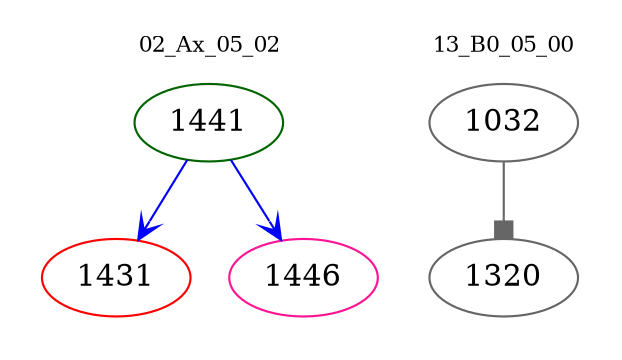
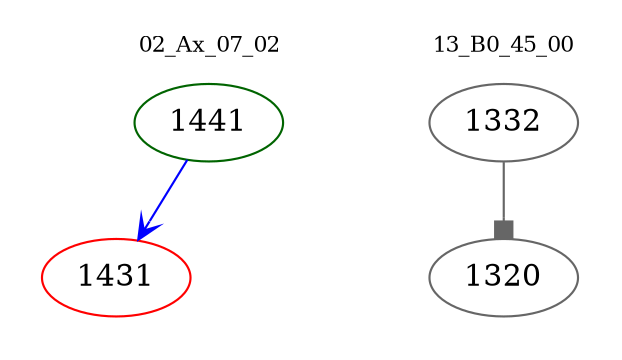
  digraph {
    node [color=gray40]
    edge [arrowhead=vee color=blue]
    n1 [color=darkgreen label=1441]
    n2 [color=red label=1431]
-   n3 [color=deeppink label=1446]
-   n4 [label=1032]
+   n4 [label=1332]
    n5 [label=1320]
    subgraph cluster_1 {
      color=white
      fontsize=10
-     label="02_Ax_05_02"
+     label="02_Ax_07_02"
      n1
      n2
-     n3
    }
    subgraph cluster_2 {
      color=white
      fontsize=10
-     label="13_B0_05_00"
+     label="13_B0_45_00"
      n4
      n5
    }
    n1 -> n2
-   n1 -> n3
    n4 -> n5 [arrowhead=box color=gray40]
  }
